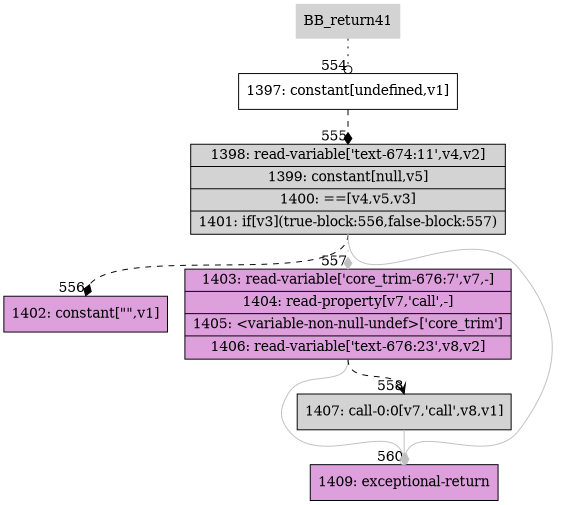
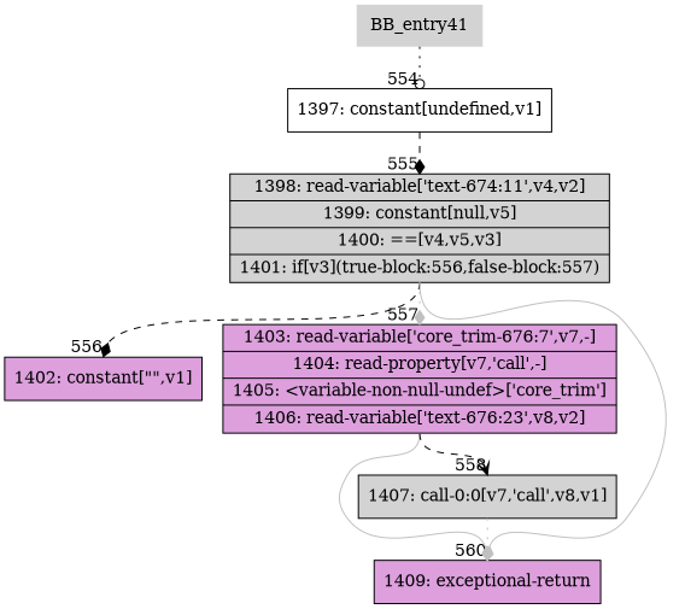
  digraph {
    rankdir=TD
    node [fillcolor=lightgrey shape=record style=filled]
    edge [arrowhead=diamond headport=n style=dashed tailport=s]
-   BB_entry41 [shape=none label=BB_return41]
+   BB_entry41 [shape=none]
    n2 [fillcolor=white label="{1397: constant[undefined,v1]}"]
    n3 [label="{1398: read-variable['text-674:11',v4,v2]|1399: constant[null,v5]|1400: ==[v4,v5,v3]|1401: if[v3](true-block:556,false-block:557)}"]
    n4 [fillcolor=plum label="{1402: constant[\"\",v1]}"]
    n5 [fillcolor=plum label="{1403: read-variable['core_trim-676:7',v7,-]|1404: read-property[v7,'call',-]|1405: \<variable-non-null-undef\>['core_trim']|1406: read-variable['text-676:23',v8,v2]}"]
    n6 [fillcolor=plum label="{1409: exceptional-return}"]
    n7 [label="{1407: call-0:0[v7,'call',v8,v1]}"]
    BB_entry41 -> n2 [arrowhead=odot headlabel="    554" style=dotted]
    n2 -> n3 [headlabel="      555"]
    n3 -> n4 [headlabel="      556"]
    n3 -> n5 [color=gray headlabel="      557" style=dotted]
    n3 -> n6 [color=gray headlabel="      560" style=solid]
-   n5 -> n6 [arrowhead=odot color=gray style=solid]
+   n5 -> n6 [color=gray style=solid]
    n5 -> n7 [arrowhead=vee headlabel="      558"]
-   n7 -> n6 [color=gray style=solid]
+   n7 -> n6 [color=gray style=dotted]
  }
